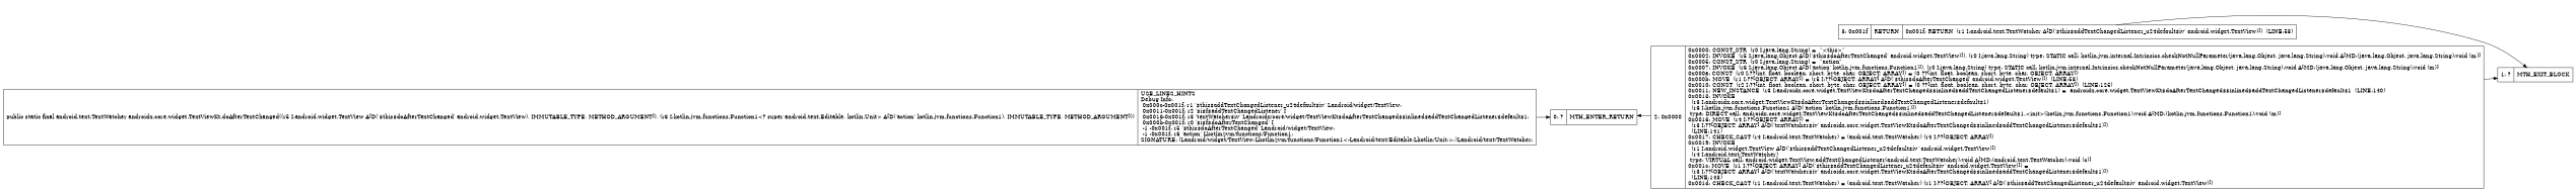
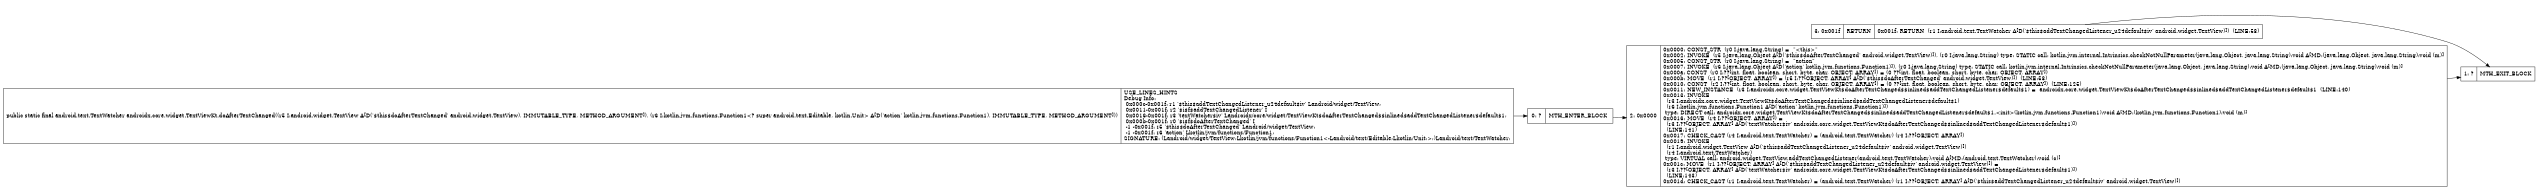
  digraph {
    rankdir=LR
    node [shape=record]
-   n1 [label="{0\:\ ?|MTH_ENTER_RETURN\l}"]
+   n1 [label="{0\:\ ?|MTH_ENTER_BLOCK\l}"]
    n2 [label="{2\:\ 0x0000|0x0000: CONST_STR  (r0 I:java.lang.String) =  \"\<this\>\" \l0x0002: INVOKE  (r5 I:java.lang.Object A[D('$this$doAfterTextChanged' android.widget.TextView)]), (r0 I:java.lang.String) type: STATIC call: kotlin.jvm.internal.Intrinsics.checkNotNullParameter(java.lang.Object, java.lang.String):void A[MD:(java.lang.Object, java.lang.String):void (m)]\l0x0005: CONST_STR  (r0 I:java.lang.String) =  \"action\" \l0x0007: INVOKE  (r6 I:java.lang.Object A[D('action' kotlin.jvm.functions.Function1)]), (r0 I:java.lang.String) type: STATIC call: kotlin.jvm.internal.Intrinsics.checkNotNullParameter(java.lang.Object, java.lang.String):void A[MD:(java.lang.Object, java.lang.String):void (m)]\l0x000a: CONST  (r0 I:??[int, float, boolean, short, byte, char, OBJECT, ARRAY]) = (0 ??[int, float, boolean, short, byte, char, OBJECT, ARRAY]) \l0x000b: MOVE  (r1 I:??[OBJECT, ARRAY]) = (r5 I:??[OBJECT, ARRAY] A[D('$this$doAfterTextChanged' android.widget.TextView)])  (LINE:58)\l0x0010: CONST  (r2 I:??[int, float, boolean, short, byte, char, OBJECT, ARRAY]) = (0 ??[int, float, boolean, short, byte, char, OBJECT, ARRAY])  (LINE:125)\l0x0011: NEW_INSTANCE  (r3 I:androidx.core.widget.TextViewKt$doAfterTextChanged$$inlined$addTextChangedListener$default$1) =  androidx.core.widget.TextViewKt$doAfterTextChanged$$inlined$addTextChangedListener$default$1  (LINE:140)\l0x0013: INVOKE  \l  (r3 I:androidx.core.widget.TextViewKt$doAfterTextChanged$$inlined$addTextChangedListener$default$1)\l  (r6 I:kotlin.jvm.functions.Function1 A[D('action' kotlin.jvm.functions.Function1)])\l type: DIRECT call: androidx.core.widget.TextViewKt$doAfterTextChanged$$inlined$addTextChangedListener$default$1.\<init\>(kotlin.jvm.functions.Function1):void A[MD:(kotlin.jvm.functions.Function1):void (m)]\l0x0016: MOVE  (r4 I:??[OBJECT, ARRAY]) = \l  (r3 I:??[OBJECT, ARRAY] A[D('textWatcher$iv' androidx.core.widget.TextViewKt$doAfterTextChanged$$inlined$addTextChangedListener$default$1)])\l  (LINE:141)\l0x0017: CHECK_CAST (r4 I:android.text.TextWatcher) = (android.text.TextWatcher) (r4 I:??[OBJECT, ARRAY]) \l0x0019: INVOKE  \l  (r1 I:android.widget.TextView A[D('$this$addTextChangedListener_u24default$iv' android.widget.TextView)])\l  (r4 I:android.text.TextWatcher)\l type: VIRTUAL call: android.widget.TextView.addTextChangedListener(android.text.TextWatcher):void A[MD:(android.text.TextWatcher):void (c)]\l0x001c: MOVE  (r1 I:??[OBJECT, ARRAY] A[D('$this$addTextChangedListener_u24default$iv' android.widget.TextView)]) = \l  (r3 I:??[OBJECT, ARRAY] A[D('textWatcher$iv' androidx.core.widget.TextViewKt$doAfterTextChanged$$inlined$addTextChangedListener$default$1)])\l  (LINE:143)\l0x001d: CHECK_CAST (r1 I:android.text.TextWatcher) = (android.text.TextWatcher) (r1 I:??[OBJECT, ARRAY] A[D('$this$addTextChangedListener_u24default$iv' android.widget.TextView)]) \l}"]
    n3 [label="{1\:\ ?|MTH_EXIT_BLOCK\l}"]
    n4 [label="{3\:\ 0x001f|RETURN\l|0x001f: RETURN  (r1 I:android.text.TextWatcher A[D('$this$addTextChangedListener_u24default$iv' android.widget.TextView)])  (LINE:58)\l}"]
    n5 [label="{public static final android.text.TextWatcher androidx.core.widget.TextViewKt.doAfterTextChanged((r5 I:android.widget.TextView A[D('$this$doAfterTextChanged' android.widget.TextView), IMMUTABLE_TYPE, METHOD_ARGUMENT]), (r6 I:kotlin.jvm.functions.Function1\<? super android.text.Editable, kotlin.Unit\> A[D('action' kotlin.jvm.functions.Function1), IMMUTABLE_TYPE, METHOD_ARGUMENT]))  | USE_LINES_HINTS\lDebug Info:\l  0x000c\-0x001f: r1 '$this$addTextChangedListener_u24default$iv' Landroid\/widget\/TextView;\l  0x0011\-0x001f: r2 '$i$f$addTextChangedListener' I\l  0x0016\-0x001f: r3 'textWatcher$iv' Landroidx\/core\/widget\/TextViewKt$doAfterTextChanged$$inlined$addTextChangedListener$default$1;\l  0x000b\-0x001f: r0 '$i$f$doAfterTextChanged' I\l  \-1 \-0x001f: r5 '$this$doAfterTextChanged' Landroid\/widget\/TextView;\l  \-1 \-0x001f: r6 'action' Lkotlin\/jvm\/functions\/Function1;\lSIGNATURE: (Landroid\/widget\/TextView;Lkotlin\/jvm\/functions\/Function1\<\-Landroid\/text\/Editable;Lkotlin\/Unit;\>;)Landroid\/text\/TextWatcher;\l}"]
-   n2 -> n1
+   n1 -> n2
    n2 -> n3
    n4 -> n3
    n5 -> n1
  }
